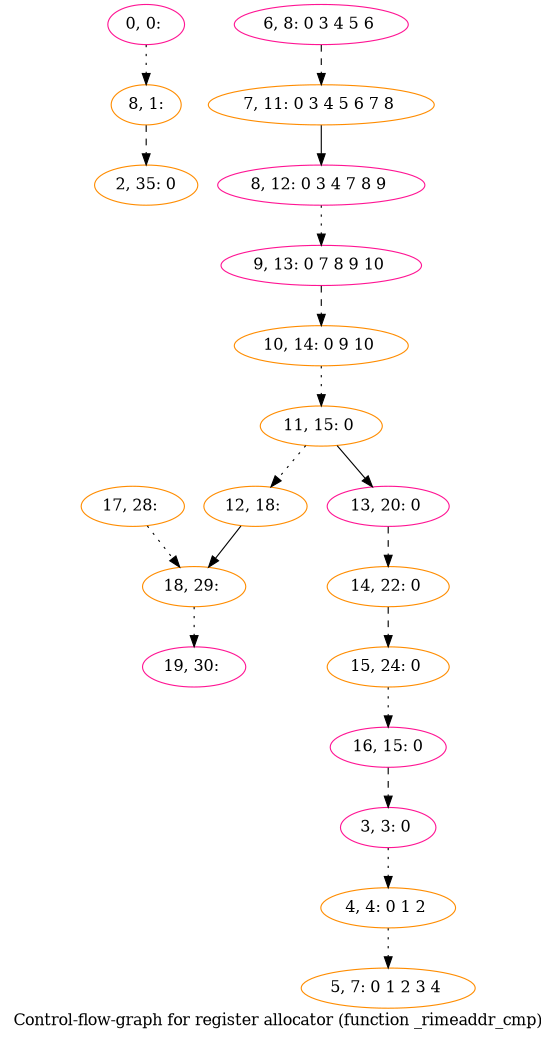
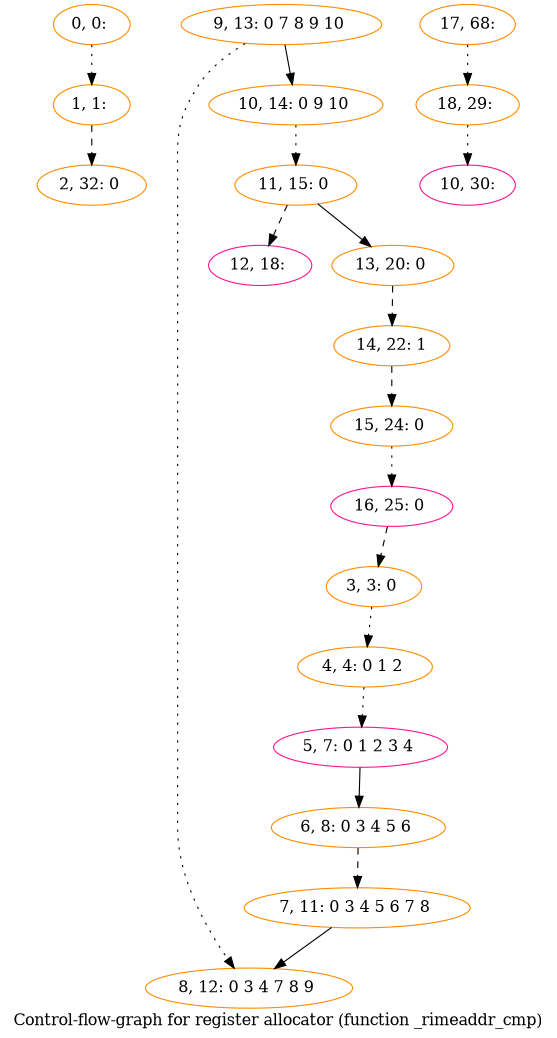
  digraph {
    fontname="DejaVu Serif"
    label="Control-flow-graph for register allocator (function _rimeaddr_cmp)"
    node [color=darkorange fontname="DejaVu Serif"]
    edge [fontname="DejaVu Serif" style=dotted]
-   n1 [color=deeppink label="0, 0: "]
-   n2 [label="8, 1:"]
-   n3 [label="2, 35: 0"]
-   n4 [color=deeppink label="3, 3: 0 "]
+   n1 [label="0, 0: "]
+   n2 [label="1, 1: "]
+   n3 [label="2, 32: 0 "]
+   n4 [label="3, 3: 0 "]
    n5 [label="4, 4: 0 1 2 "]
-   n6 [label="5, 7: 0 1 2 3 4 "]
-   n7 [color=deeppink label="6, 8: 0 3 4 5 6 "]
+   n6 [color=deeppink label="5, 7: 0 1 2 3 4 "]
+   n7 [label="6, 8: 0 3 4 5 6 "]
    n8 [label="7, 11: 0 3 4 5 6 7 8 "]
-   n9 [color=deeppink label="8, 12: 0 3 4 7 8 9 "]
-   n10 [color=deeppink label="9, 13: 0 7 8 9 10 "]
+   n9 [label="8, 12: 0 3 4 7 8 9 "]
+   n10 [label="9, 13: 0 7 8 9 10 "]
    n11 [label="10, 14: 0 9 10 "]
    n12 [label="11, 15: 0 "]
-   n13 [label="12, 18: "]
-   n14 [color=deeppink label="13, 20: 0 "]
+   n13 [color=deeppink label="12, 18: "]
+   n14 [label="13, 20: 0 "]
    n15 [label="18, 29: "]
-   n16 [label="14, 22: 0 "]
-   n17 [color=deeppink label="19, 30: "]
+   n16 [label="14, 22: 1"]
+   n17 [color=deeppink label="10, 30:"]
    n18 [label="15, 24: 0 "]
-   n19 [color=deeppink label="16, 15: 0"]
-   n20 [label="17, 28: "]
+   n19 [color=deeppink label="16, 25: 0 "]
+   n20 [label="17, 68:"]
    n1 -> n2
    n2 -> n3 [style=dashed]
    n4 -> n5
    n5 -> n6
+   n6 -> n7 [style=solid]
    n7 -> n8 [style=dashed]
    n8 -> n9 [style=solid]
-   n9 -> n10
-   n10 -> n11 [style=dashed]
+   n10 -> n9
+   n10 -> n11 [style=solid]
    n11 -> n12
-   n12 -> n13
+   n12 -> n13 [style=dashed]
    n12 -> n14 [style=solid]
-   n13 -> n15 [style=solid]
    n14 -> n16 [style=dashed]
    n15 -> n17
    n16 -> n18 [style=dashed]
    n18 -> n19
    n19 -> n4 [style=dashed]
    n20 -> n15
  }
